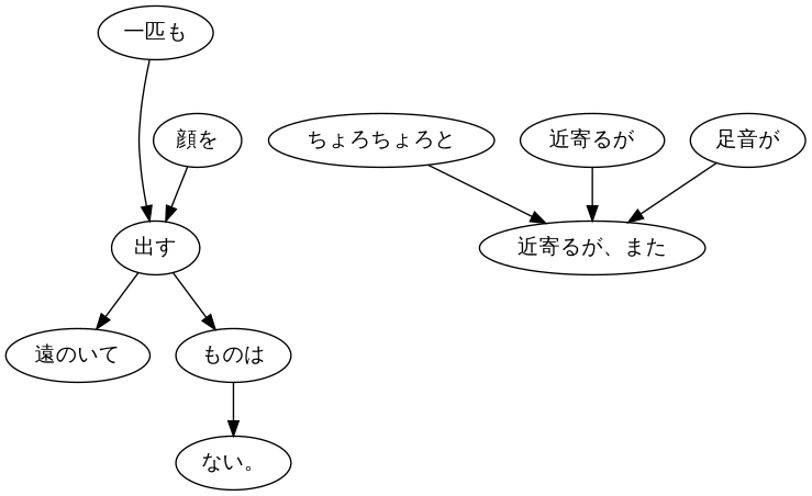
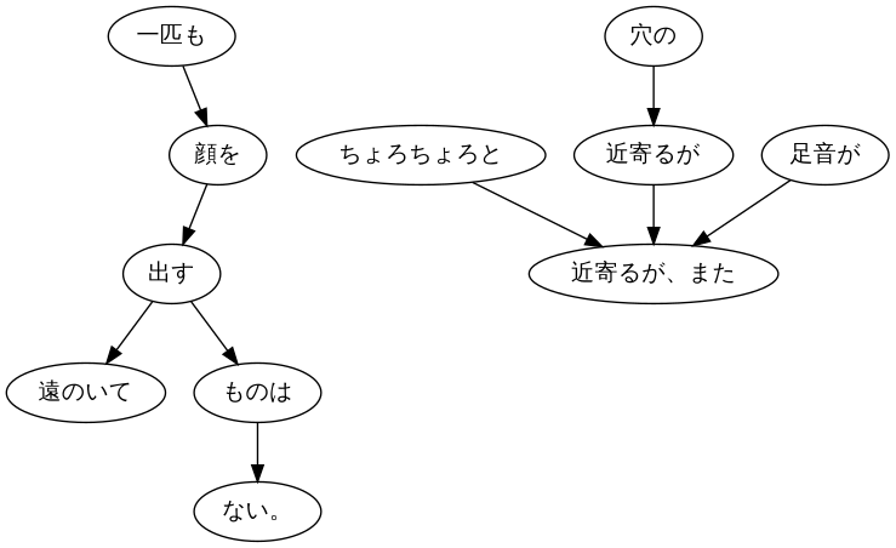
  digraph {
    n1 [label="ない。"]
    n2 [label="ちょろちょろと"]
    n3 [label="近寄るが、また"]
+   n4 [label="穴の"]
    n5 [label="近寄るが"]
    n6 [label="足音が"]
    n7 [label="遠のいて"]
    n8 [label="出す"]
    n9 [label="ものは"]
    n10 [label="一匹も"]
    n11 [label="顔を"]
    n2 -> n3
+   n4 -> n5
    n5 -> n3
    n6 -> n3
    n8 -> n7
    n8 -> n9
    n9 -> n1
-   n10 -> n8
+   n10 -> n11
    n11 -> n8
  }
